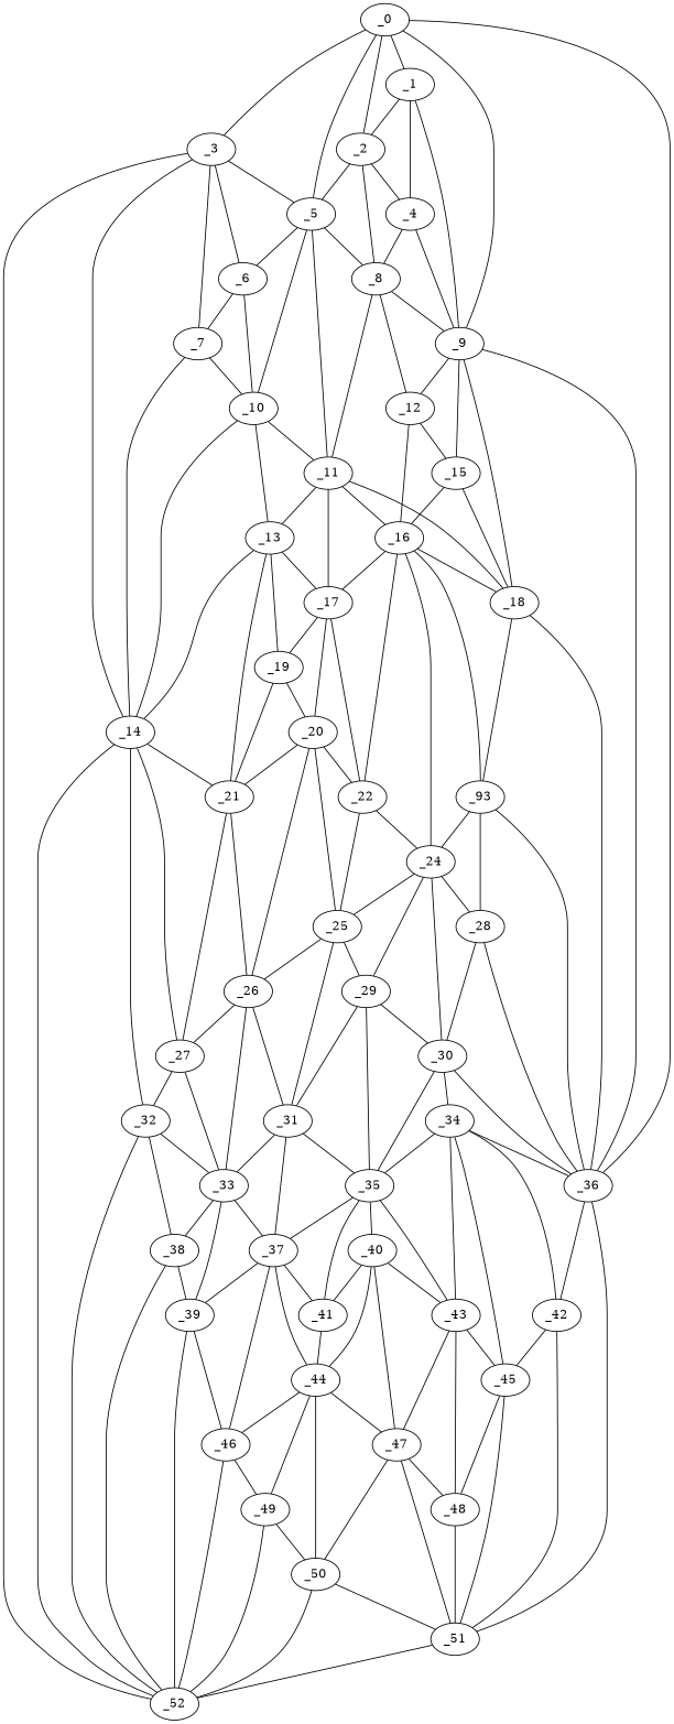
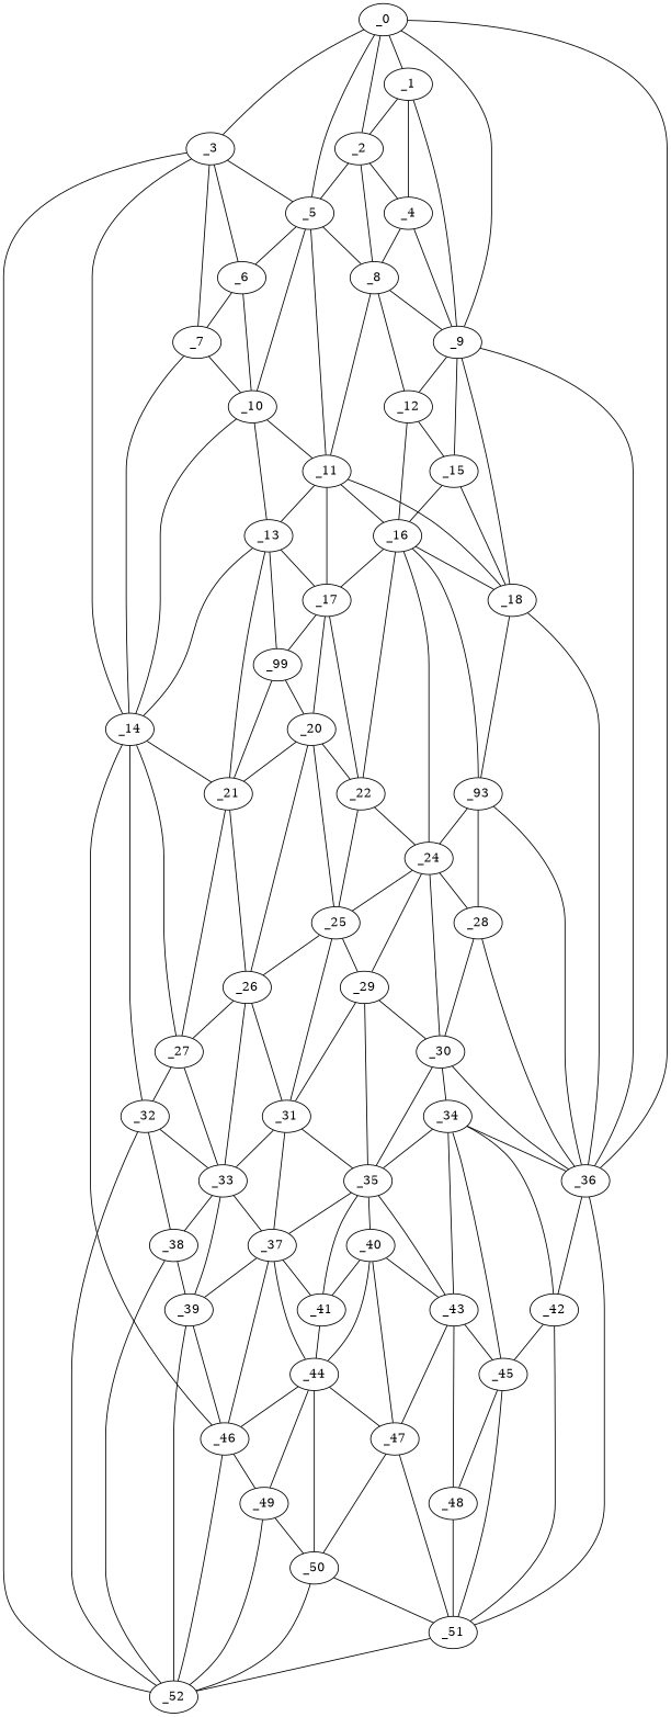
  graph {
    node [x=98 y=31]
    edge [valence=2]
    _0 [x=5 y=40]
    _1 [x=24 y=39]
    _2 [x=31 y=45]
    _3 [x=32 y=106]
    _5 [x=37 y=66]
    _9 [x=50 y=33]
    _36 [y=22]
    _4 [x=35 y=39]
    _8 [x=45 y=41]
    _6 [x=41 y=84]
    _7 [x=41 y=95]
    _14 [x=61 y=98]
    _52 [x=125 y=86]
    _10 [x=52 y=81]
    _11 [x=53 y=60]
    _12 [x=54 y=38]
    _15 [x=62]
    _18 [x=65 y=30]
    _42 [x=105 y=28]
    _51 [x=124 y=37]
    _21 [x=70 y=82]
    _27 [x=81 y=92]
    _32 [x=90 y=91]
    _13 [x=61 y=79]
    _16 [x=62 y=42]
    _17 [x=63 y=62]
    n27 [label=_93 x=77 y=29]
    _45 [x=113 y=33]
    _26 [x=80 y=70]
    _33 [x=92 y=81]
    _38 [x=99 y=89]
-   _19 [x=66 y=74]
+   _19 [x=66 y=74 label=_99]
    _22 [x=71 y=59]
    _24 [x=78 y=53]
    _20 [x=69 y=73]
    _28 [x=83 y=30]
    _25 [x=80 y=64]
    _29 [x=85 y=55]
    _30 [x=89]
    _31 [x=89 y=73]
    _37 [y=71]
    _39 [x=103 y=88]
    _35 [x=95 y=54]
    _34 [x=95]
    _43 [x=109 y=51]
    _40 [x=104 y=57]
    _41 [x=104 y=66]
    _44 [x=112 y=68]
    _46 [x=113 y=85]
    _47 [x=114 y=51]
    _48 [x=115 y=45]
    _49 [x=119 y=77]
    _50 [x=120 y=68]
    _0 -- _1 [valence=1]
    _0 -- _2
    _0 -- _3 [valence=1]
    _0 -- _5 [valence=1]
    _0 -- _9 [valence=1]
    _0 -- _36 [valence=1]
    _1 -- _2 [valence=1]
    _1 -- _9
    _1 -- _4
    _2 -- _5
    _2 -- _4
    _2 -- _8
    _3 -- _5
    _3 -- _6 [valence=1]
    _3 -- _7
    _3 -- _14
    _3 -- _52 [valence=1]
    _5 -- _8 [valence=1]
    _5 -- _6
    _5 -- _10 [valence=1]
    _5 -- _11
    _9 -- _36
    _9 -- _12
    _9 -- _15
    _9 -- _18
    _36 -- _42 [valence=1]
    _36 -- _51 [valence=1]
    _4 -- _9 [valence=1]
    _4 -- _8 [valence=1]
    _8 -- _9
    _8 -- _11
    _8 -- _12
    _6 -- _7 [valence=1]
    _6 -- _10
    _7 -- _14 [valence=1]
    _7 -- _10
-   _14 -- _52 [valence=1]
+   _14 -- _46 [valence=1]
    _14 -- _21
    _14 -- _27
    _14 -- _32
    _10 -- _14
    _10 -- _11 [valence=1]
    _10 -- _13
    _11 -- _18 [valence=1]
    _11 -- _13 [valence=1]
    _11 -- _16
    _11 -- _17
    _12 -- _15
    _12 -- _16
    _15 -- _18
    _15 -- _16
    _18 -- _36 [valence=1]
    _18 -- n27
    _42 -- _51 [valence=1]
    _42 -- _45
    _51 -- _52 [valence=1]
    _21 -- _27 [valence=1]
    _21 -- _26
    _27 -- _32 [valence=1]
    _27 -- _33 [valence=1]
    _32 -- _52 [valence=1]
    _32 -- _33
    _32 -- _38 [valence=1]
    _13 -- _14
    _13 -- _21
    _13 -- _17
    _13 -- _19 [valence=1]
    _16 -- _18
    _16 -- _17 [valence=1]
    _16 -- n27
    _16 -- _22 [valence=1]
    _16 -- _24
    _17 -- _19 [valence=1]
    _17 -- _22
    _17 -- _20
    n27 -- _36
    n27 -- _24
    n27 -- _28 [valence=1]
    _45 -- _51
    _45 -- _48
    _26 -- _27
    _26 -- _33
    _26 -- _31 [valence=1]
    _33 -- _38 [valence=1]
    _33 -- _37
    _33 -- _39 [valence=1]
    _38 -- _52
    _38 -- _39
    _19 -- _21
    _19 -- _20
    _22 -- _24
    _22 -- _25 [valence=1]
    _24 -- _28
    _24 -- _25
    _24 -- _29
    _24 -- _30 [valence=1]
    _20 -- _21 [valence=1]
    _20 -- _26
    _20 -- _22 [valence=1]
    _20 -- _25
    _28 -- _36
    _28 -- _30 [valence=1]
    _25 -- _26 [valence=1]
    _25 -- _29
    _25 -- _31
    _29 -- _30
    _29 -- _31 [valence=1]
    _29 -- _35
    _30 -- _36
    _30 -- _35
    _30 -- _34
    _31 -- _33
    _31 -- _37
    _31 -- _35
    _37 -- _39
    _37 -- _41
    _37 -- _44
    _37 -- _46
    _39 -- _52 [valence=1]
    _39 -- _46 [valence=1]
    _35 -- _37 [valence=1]
    _35 -- _43
    _35 -- _40 [valence=1]
    _35 -- _41
    _34 -- _36 [valence=1]
    _34 -- _42
    _34 -- _45 [valence=1]
    _34 -- _35
    _34 -- _43
    _43 -- _45
    _43 -- _47
    _43 -- _48
    _40 -- _43
    _40 -- _41
    _40 -- _44
    _40 -- _47
    _41 -- _44
    _44 -- _46
    _44 -- _47
    _44 -- _49 [valence=1]
    _44 -- _50
    _46 -- _52
    _46 -- _49
    _47 -- _51 [valence=1]
-   _47 -- _48
    _47 -- _50 [valence=1]
    _48 -- _51
    _49 -- _52
    _49 -- _50 [valence=1]
    _50 -- _52 [valence=1]
    _50 -- _51
  }
